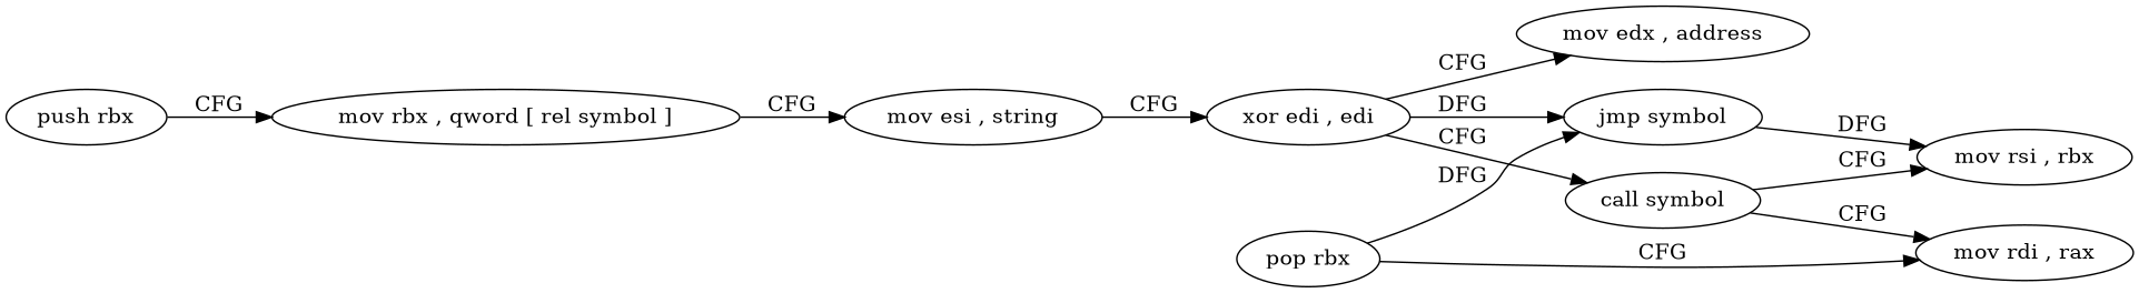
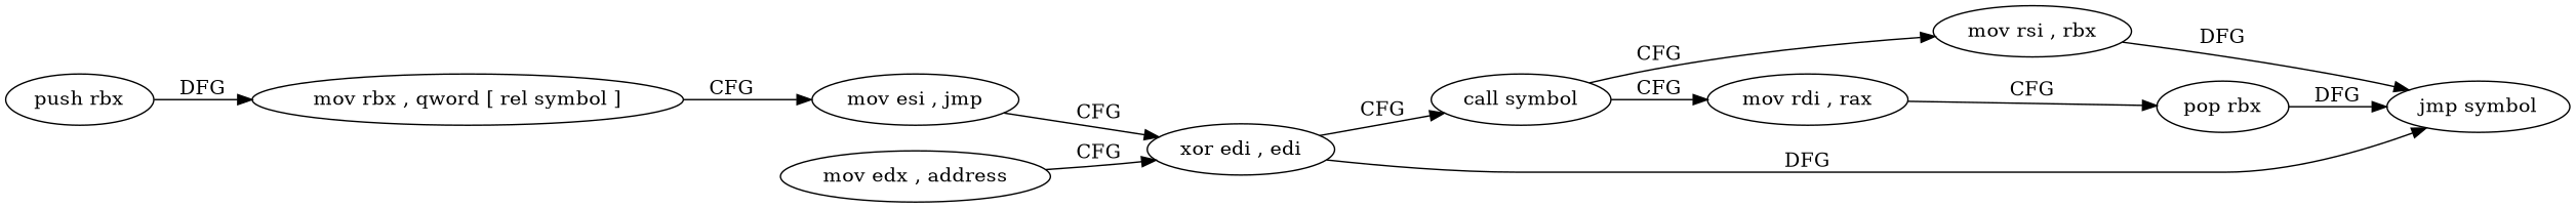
  digraph {
    rankdir=LR
    n1 [label="push rbx"]
    n2 [label="mov rbx , qword [ rel symbol ]"]
-   n3 [label="mov esi , string"]
+   n3 [label="mov esi , jmp"]
    n4 [label="xor edi , edi"]
    n5 [label="mov edx , address"]
    n6 [label="call symbol"]
    n7 [label="jmp symbol"]
    n8 [label="mov rsi , rbx"]
    n9 [label="mov rdi , rax"]
    n10 [label="pop rbx"]
-   n1 -> n2 [label=CFG]
+   n1 -> n2 [label=DFG]
    n2 -> n3 [label=CFG]
    n3 -> n4 [label=CFG]
-   n4 -> n5 [label=CFG]
+   n5 -> n4 [label=CFG]
    n4 -> n6 [label=CFG]
    n4 -> n7 [label=DFG]
    n6 -> n8 [label=CFG]
    n6 -> n9 [label=CFG]
-   n7 -> n8 [label=DFG]
-   n10 -> n9 [label=CFG]
+   n8 -> n7 [label=DFG]
+   n9 -> n10 [label=CFG]
    n10 -> n7 [label=DFG]
  }
